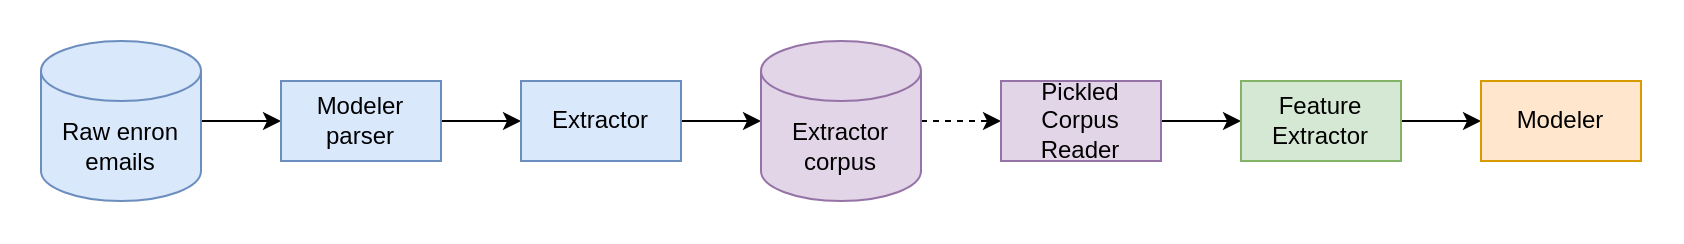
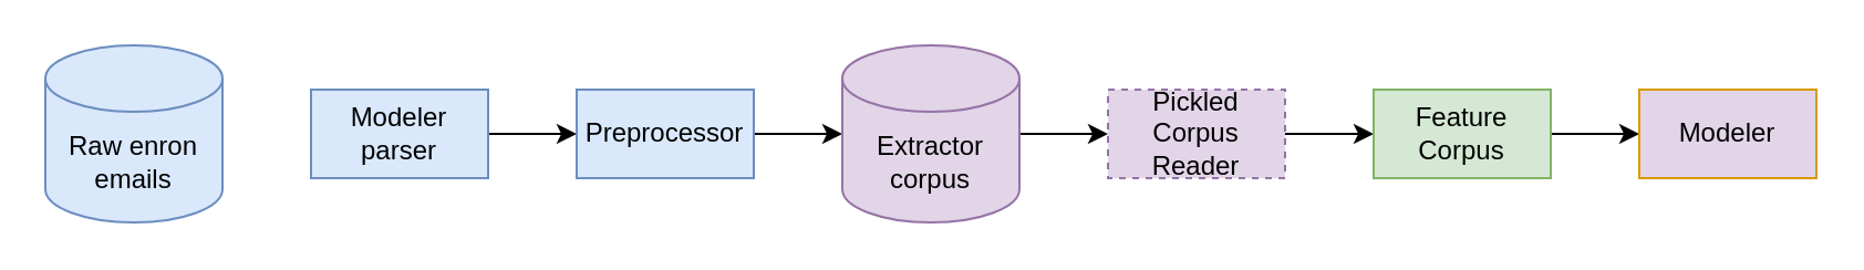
  <mxCell id="0" />
  <mxCell id="1" parent="0" />
- <mxCell id="2" style="edgeStyle=orthogonalEdgeStyle;rounded=0;orthogonalLoop=1;jettySize=auto;html=1;exitX=1;exitY=0.5;exitDx=0;exitDy=0;exitPerimeter=0;entryX=0;entryY=0.5;entryDx=0;entryDy=0;" edge="1" parent="1" source="3" target="5"><mxGeometry relative="1" as="geometry" /></mxCell>
  <mxCell id="3" value="Raw enron emails" style="shape=cylinder3;whiteSpace=wrap;html=1;boundedLbl=1;backgroundOutline=1;size=15;fillColor=#dae8fc;strokeColor=#6c8ebf;" vertex="1" parent="1"><mxGeometry x="20" y="20" width="80" height="80" as="geometry" /></mxCell>
  <mxCell id="4" style="edgeStyle=orthogonalEdgeStyle;rounded=0;orthogonalLoop=1;jettySize=auto;html=1;exitX=1;exitY=0.5;exitDx=0;exitDy=0;entryX=0;entryY=0.5;entryDx=0;entryDy=0;" edge="1" parent="1" source="5" target="7"><mxGeometry relative="1" as="geometry" /></mxCell>
  <mxCell id="5" value="Modeler parser" style="rounded=0;whiteSpace=wrap;html=1;fillColor=#dae8fc;strokeColor=#6c8ebf;" vertex="1" parent="1"><mxGeometry x="140" y="40" width="80" height="40" as="geometry" /></mxCell>
  <mxCell id="6" style="edgeStyle=orthogonalEdgeStyle;rounded=0;orthogonalLoop=1;jettySize=auto;html=1;exitX=1;exitY=0.5;exitDx=0;exitDy=0;entryX=0;entryY=0.5;entryDx=0;entryDy=0;entryPerimeter=0;" edge="1" parent="1" source="7" target="9"><mxGeometry relative="1" as="geometry" /></mxCell>
- <mxCell id="7" value="Extractor" style="rounded=0;whiteSpace=wrap;html=1;fillColor=#dae8fc;strokeColor=#6c8ebf;" vertex="1" parent="1"><mxGeometry x="260" y="40" width="80" height="40" as="geometry" /></mxCell>
- <mxCell id="8" style="edgeStyle=orthogonalEdgeStyle;rounded=0;orthogonalLoop=1;jettySize=auto;html=1;exitX=1;exitY=0.5;exitDx=0;exitDy=0;exitPerimeter=0;entryX=0;entryY=0.5;entryDx=0;entryDy=0;dashed=1;" edge="1" parent="1" source="9" target="11"><mxGeometry relative="1" as="geometry" /></mxCell>
+ <mxCell id="7" value="Preprocessor" style="rounded=0;whiteSpace=wrap;html=1;fillColor=#dae8fc;strokeColor=#6c8ebf;" vertex="1" parent="1"><mxGeometry x="260" y="40" width="80" height="40" as="geometry" /></mxCell>
+ <mxCell id="8" style="edgeStyle=orthogonalEdgeStyle;rounded=0;orthogonalLoop=1;jettySize=auto;html=1;exitX=1;exitY=0.5;exitDx=0;exitDy=0;exitPerimeter=0;entryX=0;entryY=0.5;entryDx=0;entryDy=0;" edge="1" parent="1" source="9" target="11"><mxGeometry relative="1" as="geometry" /></mxCell>
  <mxCell id="9" value="Extractor&lt;br&gt;corpus" style="shape=cylinder3;whiteSpace=wrap;html=1;boundedLbl=1;backgroundOutline=1;size=15;fillColor=#e1d5e7;strokeColor=#9673a6;" vertex="1" parent="1"><mxGeometry x="380" y="20" width="80" height="80" as="geometry" /></mxCell>
  <mxCell id="10" style="edgeStyle=orthogonalEdgeStyle;rounded=0;orthogonalLoop=1;jettySize=auto;html=1;exitX=1;exitY=0.5;exitDx=0;exitDy=0;entryX=0;entryY=0.5;entryDx=0;entryDy=0;" edge="1" parent="1" source="11" target="13"><mxGeometry relative="1" as="geometry" /></mxCell>
- <mxCell id="11" value="Pickled Corpus Reader" style="rounded=0;whiteSpace=wrap;html=1;fillColor=#e1d5e7;strokeColor=#9673a6;" vertex="1" parent="1"><mxGeometry x="500" y="40" width="80" height="40" as="geometry" /></mxCell>
+ <mxCell id="11" value="Pickled Corpus Reader" style="rounded=0;whiteSpace=wrap;html=1;fillColor=#e1d5e7;strokeColor=#9673a6;dashed=1;" vertex="1" parent="1"><mxGeometry x="500" y="40" width="80" height="40" as="geometry" /></mxCell>
  <mxCell id="12" style="edgeStyle=orthogonalEdgeStyle;rounded=0;orthogonalLoop=1;jettySize=auto;html=1;exitX=1;exitY=0.5;exitDx=0;exitDy=0;entryX=0;entryY=0.5;entryDx=0;entryDy=0;" edge="1" parent="1" source="13" target="14"><mxGeometry relative="1" as="geometry" /></mxCell>
- <mxCell id="13" value="Feature&lt;br&gt;Extractor" style="rounded=0;whiteSpace=wrap;html=1;fillColor=#d5e8d4;strokeColor=#82b366;" vertex="1" parent="1"><mxGeometry x="620" y="40" width="80" height="40" as="geometry" /></mxCell>
- <mxCell id="14" value="Modeler" style="rounded=0;whiteSpace=wrap;html=1;fillColor=#ffe6cc;strokeColor=#d79b00;" vertex="1" parent="1"><mxGeometry x="740" y="40" width="80" height="40" as="geometry" /></mxCell>
+ <mxCell id="13" value="Feature&lt;br&gt;Corpus" style="rounded=0;whiteSpace=wrap;html=1;fillColor=#d5e8d4;strokeColor=#82b366;" vertex="1" parent="1"><mxGeometry x="620" y="40" width="80" height="40" as="geometry" /></mxCell>
+ <mxCell id="14" value="Modeler" style="rounded=0;whiteSpace=wrap;html=1;fillColor=#e1d5e7;strokeColor=#d79b00;" vertex="1" parent="1"><mxGeometry x="740" y="40" width="80" height="40" as="geometry" /></mxCell>
